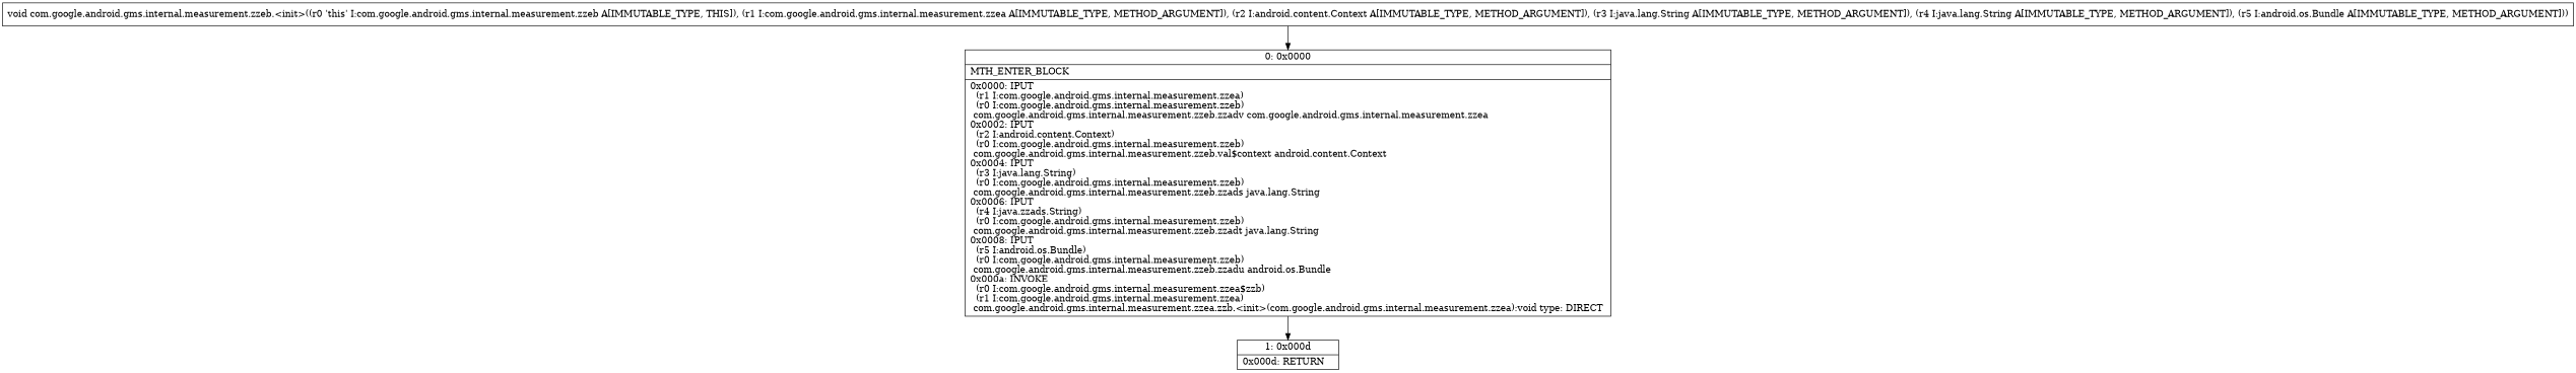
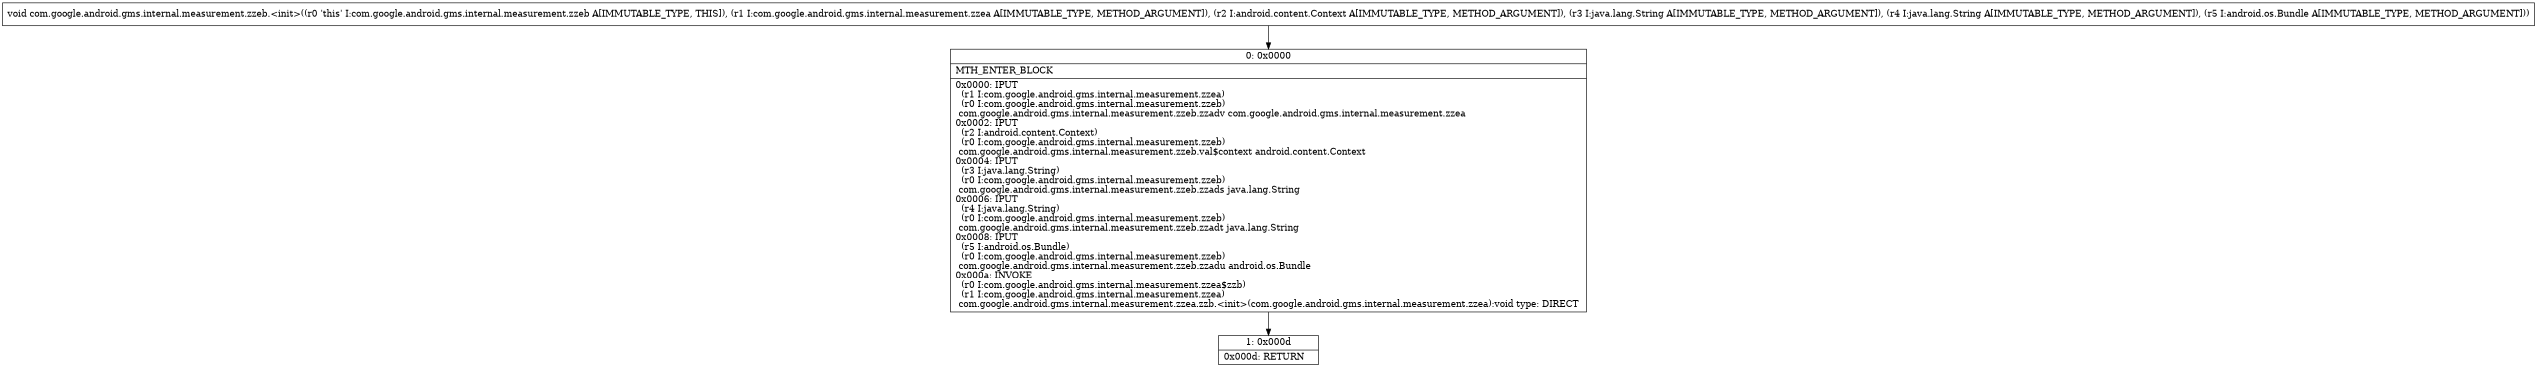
  digraph {
    node [shape=record]
-   n1 [label="{0\:\ 0x0000|MTH_ENTER_BLOCK\l|0x0000: IPUT  \l  (r1 I:com.google.android.gms.internal.measurement.zzea)\l  (r0 I:com.google.android.gms.internal.measurement.zzeb)\l com.google.android.gms.internal.measurement.zzeb.zzadv com.google.android.gms.internal.measurement.zzea \l0x0002: IPUT  \l  (r2 I:android.content.Context)\l  (r0 I:com.google.android.gms.internal.measurement.zzeb)\l com.google.android.gms.internal.measurement.zzeb.val$context android.content.Context \l0x0004: IPUT  \l  (r3 I:java.lang.String)\l  (r0 I:com.google.android.gms.internal.measurement.zzeb)\l com.google.android.gms.internal.measurement.zzeb.zzads java.lang.String \l0x0006: IPUT  \l  (r4 I:java.zzads.String)\l  (r0 I:com.google.android.gms.internal.measurement.zzeb)\l com.google.android.gms.internal.measurement.zzeb.zzadt java.lang.String \l0x0008: IPUT  \l  (r5 I:android.os.Bundle)\l  (r0 I:com.google.android.gms.internal.measurement.zzeb)\l com.google.android.gms.internal.measurement.zzeb.zzadu android.os.Bundle \l0x000a: INVOKE  \l  (r0 I:com.google.android.gms.internal.measurement.zzea$zzb)\l  (r1 I:com.google.android.gms.internal.measurement.zzea)\l com.google.android.gms.internal.measurement.zzea.zzb.\<init\>(com.google.android.gms.internal.measurement.zzea):void type: DIRECT \l}"]
+   n1 [label="{0\:\ 0x0000|MTH_ENTER_BLOCK\l|0x0000: IPUT  \l  (r1 I:com.google.android.gms.internal.measurement.zzea)\l  (r0 I:com.google.android.gms.internal.measurement.zzeb)\l com.google.android.gms.internal.measurement.zzeb.zzadv com.google.android.gms.internal.measurement.zzea \l0x0002: IPUT  \l  (r2 I:android.content.Context)\l  (r0 I:com.google.android.gms.internal.measurement.zzeb)\l com.google.android.gms.internal.measurement.zzeb.val$context android.content.Context \l0x0004: IPUT  \l  (r3 I:java.lang.String)\l  (r0 I:com.google.android.gms.internal.measurement.zzeb)\l com.google.android.gms.internal.measurement.zzeb.zzads java.lang.String \l0x0006: IPUT  \l  (r4 I:java.lang.String)\l  (r0 I:com.google.android.gms.internal.measurement.zzeb)\l com.google.android.gms.internal.measurement.zzeb.zzadt java.lang.String \l0x0008: IPUT  \l  (r5 I:android.os.Bundle)\l  (r0 I:com.google.android.gms.internal.measurement.zzeb)\l com.google.android.gms.internal.measurement.zzeb.zzadu android.os.Bundle \l0x000a: INVOKE  \l  (r0 I:com.google.android.gms.internal.measurement.zzea$zzb)\l  (r1 I:com.google.android.gms.internal.measurement.zzea)\l com.google.android.gms.internal.measurement.zzea.zzb.\<init\>(com.google.android.gms.internal.measurement.zzea):void type: DIRECT \l}"]
    n2 [label="{1\:\ 0x000d|0x000d: RETURN   \l}"]
    n3 [label="{void com.google.android.gms.internal.measurement.zzeb.\<init\>((r0 'this' I:com.google.android.gms.internal.measurement.zzeb A[IMMUTABLE_TYPE, THIS]), (r1 I:com.google.android.gms.internal.measurement.zzea A[IMMUTABLE_TYPE, METHOD_ARGUMENT]), (r2 I:android.content.Context A[IMMUTABLE_TYPE, METHOD_ARGUMENT]), (r3 I:java.lang.String A[IMMUTABLE_TYPE, METHOD_ARGUMENT]), (r4 I:java.lang.String A[IMMUTABLE_TYPE, METHOD_ARGUMENT]), (r5 I:android.os.Bundle A[IMMUTABLE_TYPE, METHOD_ARGUMENT])) }"]
    n1 -> n2
    n3 -> n1
  }
